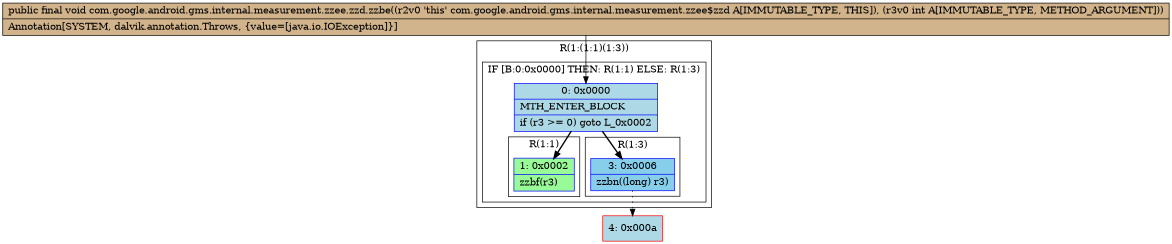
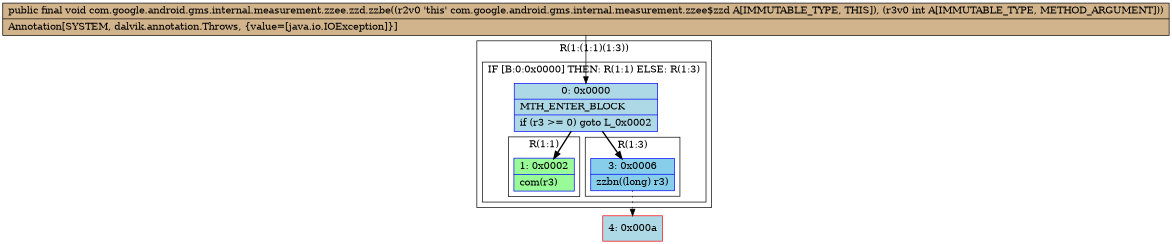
  digraph {
    node [color=blue fillcolor=lightblue shape=record style=filled]
    edge [style=bold]
-   n1 [fillcolor=palegreen label="{1\:\ 0x0002|zzbf(r3)\l}"]
+   n1 [fillcolor=palegreen label="{1\:\ 0x0002|com(r3)\l}"]
    n2 [fillcolor=skyblue label="{3\:\ 0x0006|zzbn((long) r3)\l}"]
    n3 [label="{0\:\ 0x0000|MTH_ENTER_BLOCK\l|if (r3 \>= 0) goto L_0x0002\l}"]
    n4 [color=red label="{4\:\ 0x000a}"]
    n5 [fillcolor=tan label="{public final void com.google.android.gms.internal.measurement.zzee.zzd.zzbe((r2v0 'this' com.google.android.gms.internal.measurement.zzee$zzd A[IMMUTABLE_TYPE, THIS]), (r3v0 int A[IMMUTABLE_TYPE, METHOD_ARGUMENT]))  | Annotation[SYSTEM, dalvik.annotation.Throws, \{value=[java.io.IOException]\}]\l}" color=""]
    subgraph cluster_1 {
      label="R(1:(1:1)(1:3))"
      subgraph cluster_2 {
        label="IF [B:0:0x0000] THEN: R(1:1) ELSE: R(1:3)"
        n3
        subgraph cluster_3 {
          label="R(1:1)"
          n1
        }
        subgraph cluster_4 {
          label="R(1:3)"
          n2
        }
      }
    }
    n2 -> n4 [style=dotted]
    n3 -> n1
    n3 -> n2
    n5 -> n3 [style=solid]
  }
